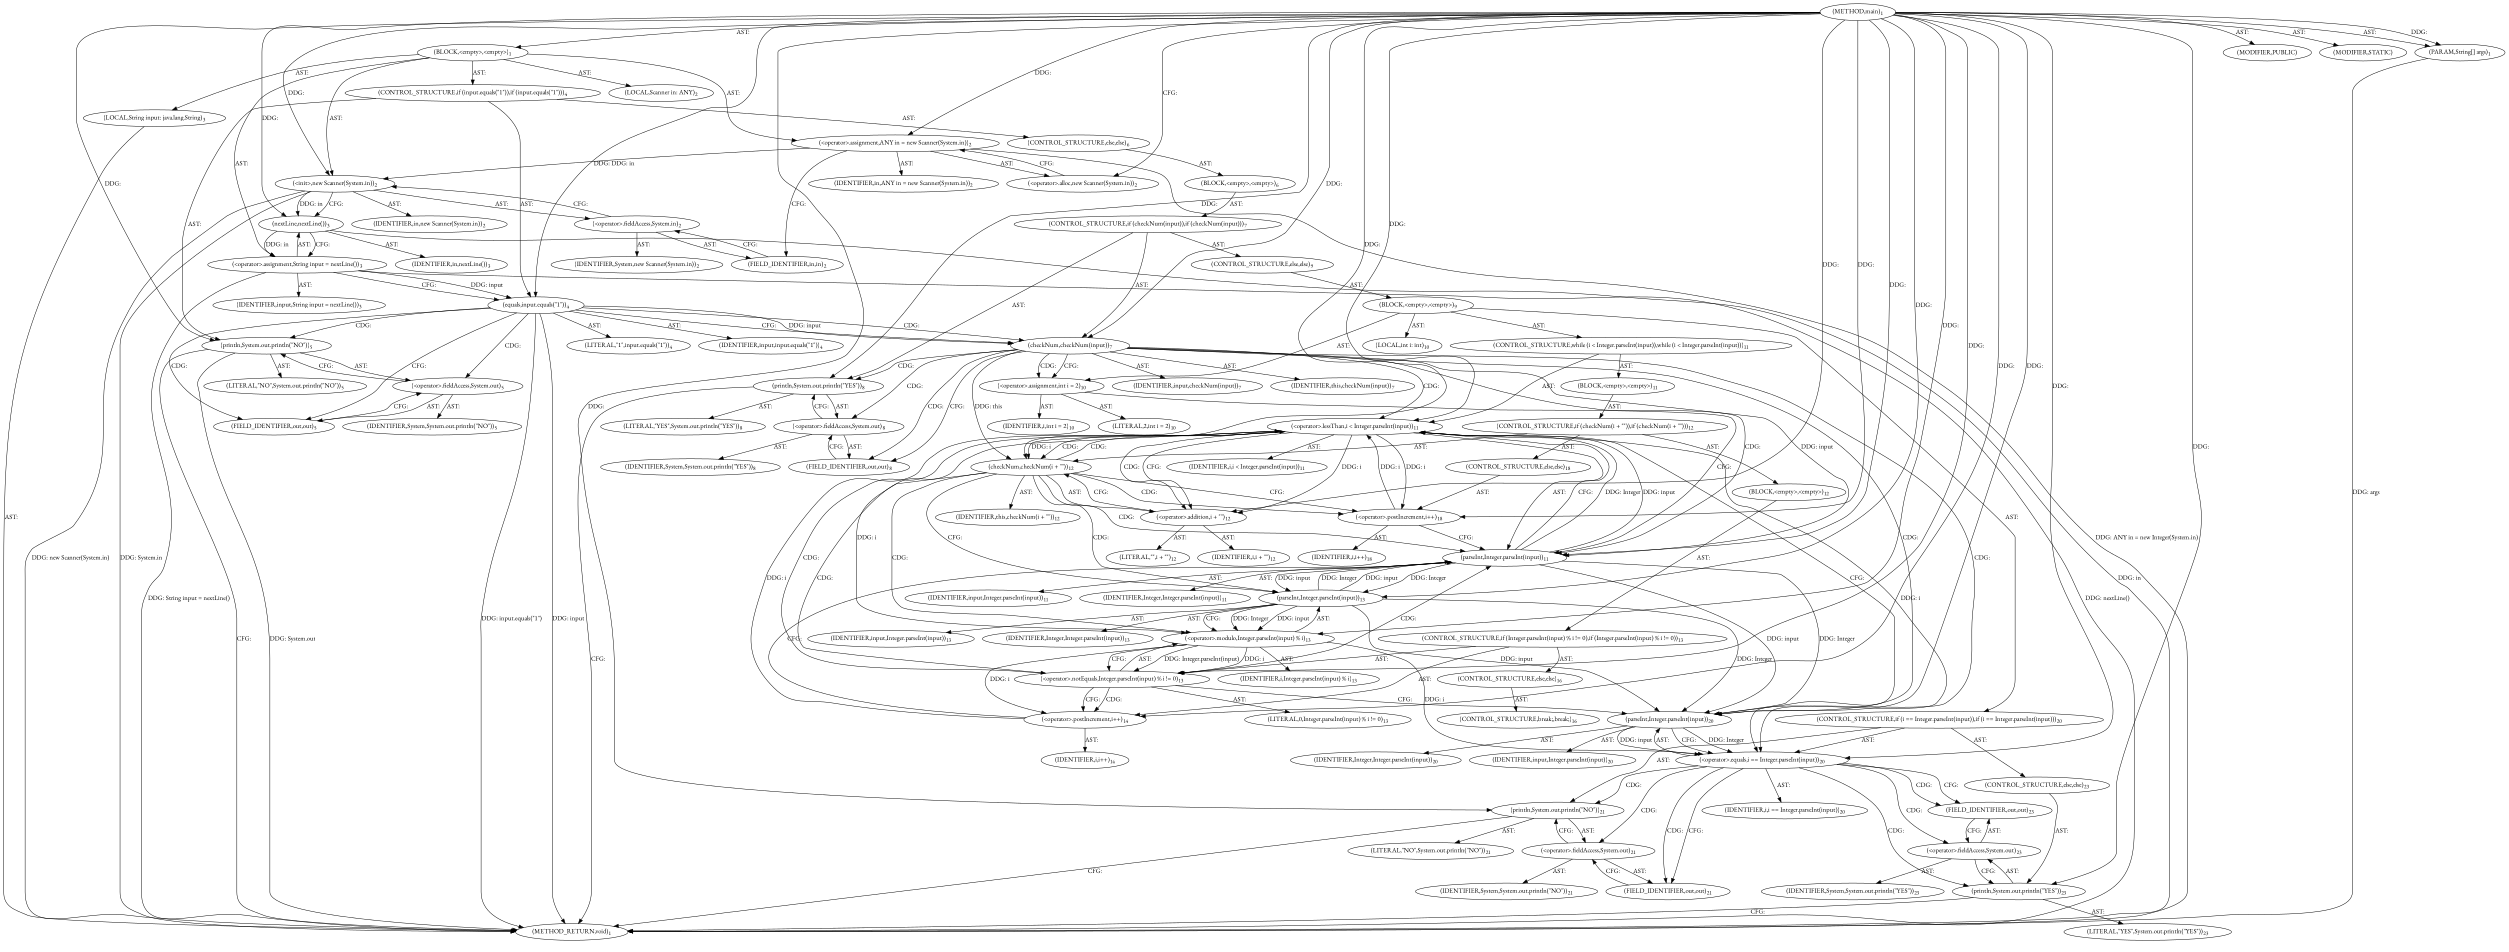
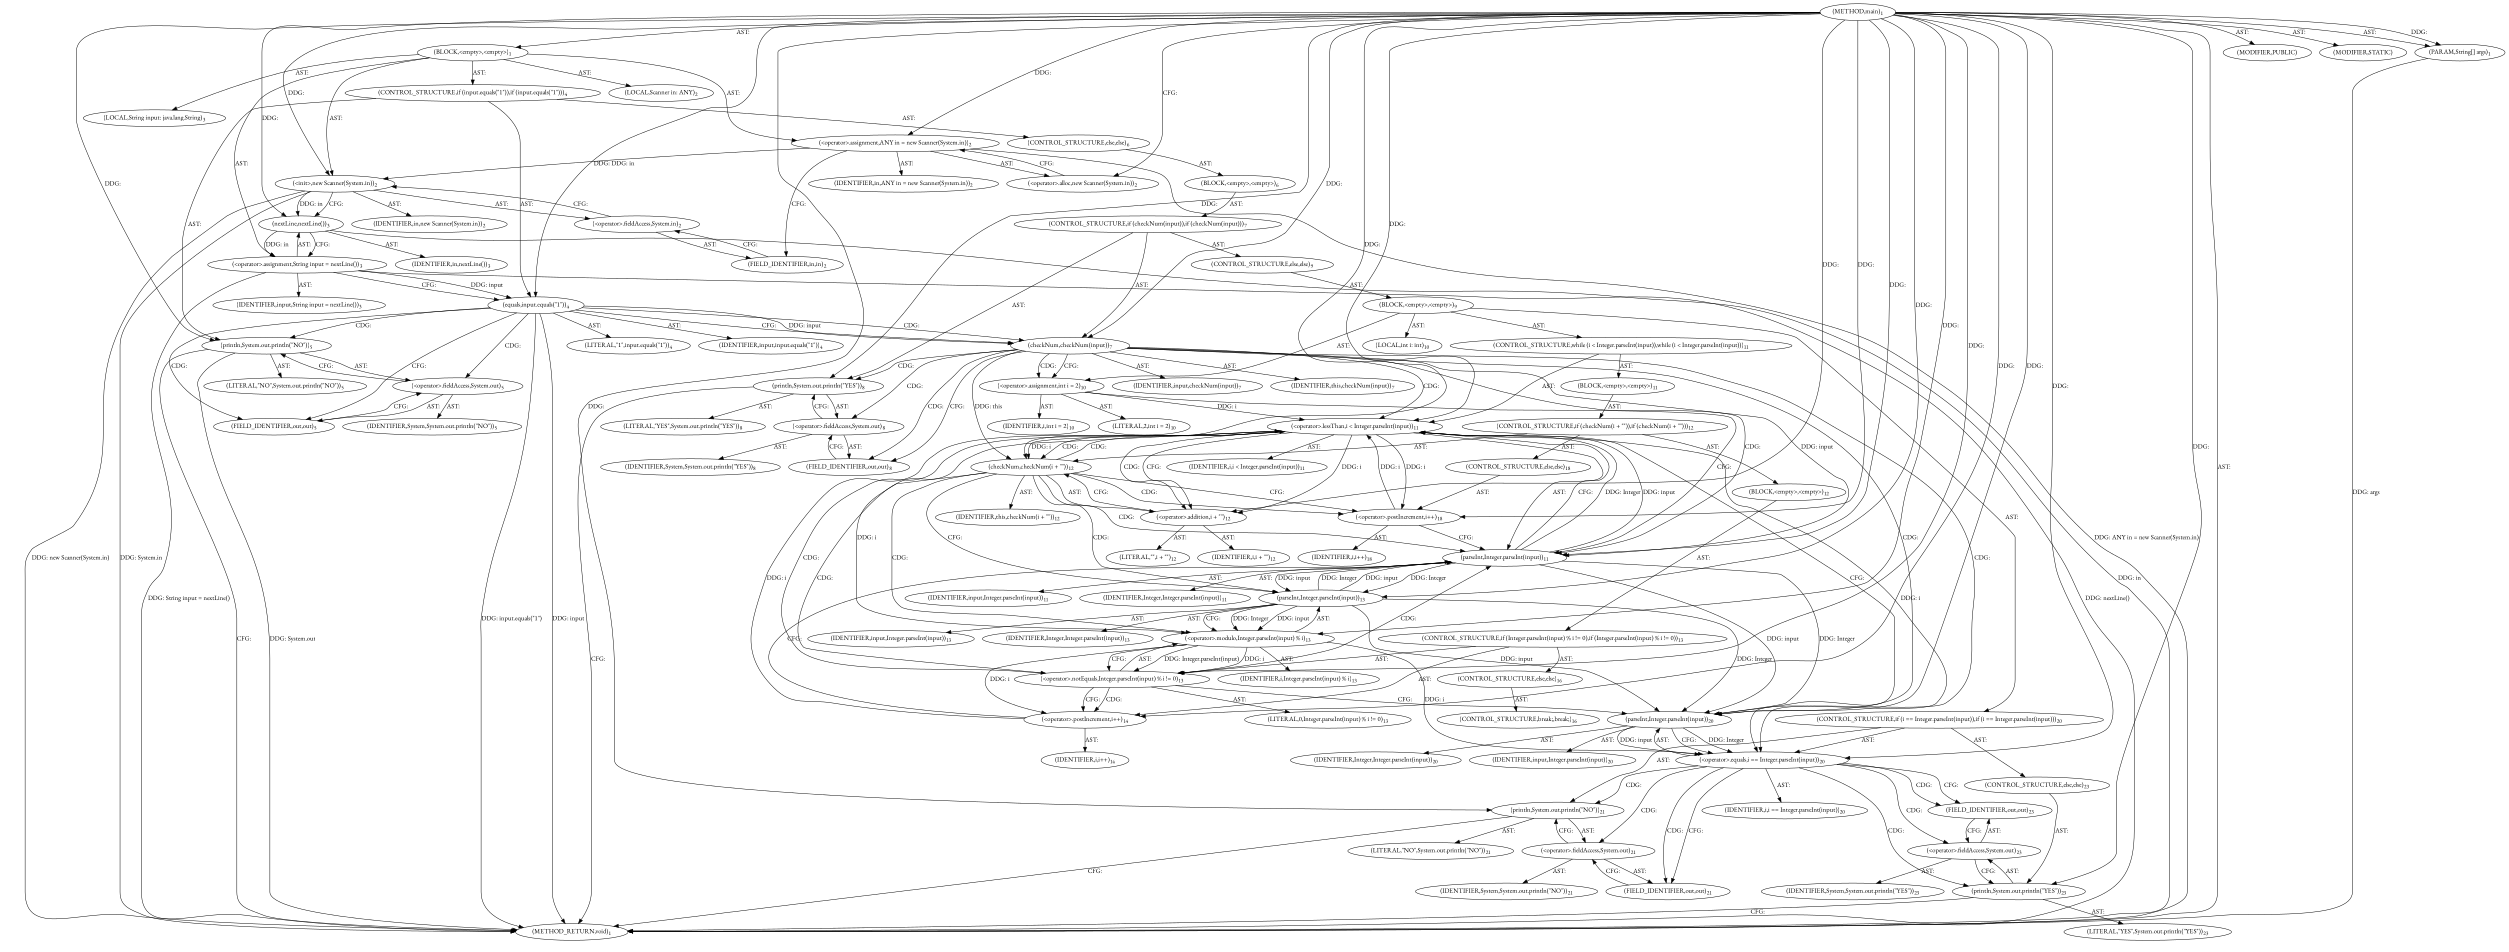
  digraph {
    fontname="EB Garamond"
    node [fontname="EB Garamond"]
    edge [fontname="EB Garamond"]
    n1 [label=<(METHOD,main)<SUB>1</SUB>>]
    n2 [label=<(PARAM,String[] args)<SUB>1</SUB>>]
    n3 [label=<(BLOCK,&lt;empty&gt;,&lt;empty&gt;)<SUB>1</SUB>>]
    n4 [label=<(&lt;operator&gt;.assignment,ANY in = new Scanner(System.in))<SUB>2</SUB>>]
    n5 [label=<(&lt;operator&gt;.alloc,new Scanner(System.in))<SUB>2</SUB>>]
    n6 [label=<(&lt;init&gt;,new Scanner(System.in))<SUB>2</SUB>>]
    n7 [label=<(nextLine,nextLine())<SUB>3</SUB>>]
    n8 [label=<(equals,input.equals(&quot;1&quot;))<SUB>4</SUB>>]
    n9 [label=<(println,System.out.println(&quot;NO&quot;))<SUB>5</SUB>>]
    n10 [label=<(checkNum,checkNum(input))<SUB>7</SUB>>]
    n11 [label=<(println,System.out.println(&quot;YES&quot;))<SUB>8</SUB>>]
    n12 [label=<(&lt;operator&gt;.lessThan,i &lt; Integer.parseInt(input))<SUB>11</SUB>>]
    n13 [label=<(parseInt,Integer.parseInt(input))<SUB>11</SUB>>]
    n14 [label=<(checkNum,checkNum(i + &quot;&quot;))<SUB>12</SUB>>]
    n15 [label=<(&lt;operator&gt;.addition,i + &quot;&quot;)<SUB>12</SUB>>]
    n16 [label=<(&lt;operator&gt;.notEquals,Integer.parseInt(input) % i != 0)<SUB>13</SUB>>]
    n17 [label=<(&lt;operator&gt;.modulo,Integer.parseInt(input) % i)<SUB>13</SUB>>]
    n18 [label=<(parseInt,Integer.parseInt(input))<SUB>13</SUB>>]
    n19 [label=<(&lt;operator&gt;.postIncrement,i++)<SUB>14</SUB>>]
    n20 [label=<(&lt;operator&gt;.postIncrement,i++)<SUB>18</SUB>>]
    n21 [label=<(&lt;operator&gt;.equals,i == Integer.parseInt(input))<SUB>20</SUB>>]
    n22 [label=<(parseInt,Integer.parseInt(input))<SUB>20</SUB>>]
    n23 [label=<(println,System.out.println(&quot;NO&quot;))<SUB>21</SUB>>]
    n24 [label=<(println,System.out.println(&quot;YES&quot;))<SUB>23</SUB>>]
    n25 [label=<(MODIFIER,PUBLIC)>]
    n26 [label=<(MODIFIER,STATIC)>]
    n27 [label=<(METHOD_RETURN,void)<SUB>1</SUB>>]
    n28 [label=<(LOCAL,Scanner in: ANY)<SUB>2</SUB>>]
    n29 [label=<(LOCAL,String input: java.lang.String)<SUB>3</SUB>>]
    n30 [label=<(&lt;operator&gt;.assignment,String input = nextLine())<SUB>3</SUB>>]
    n31 [label=<(CONTROL_STRUCTURE,if (input.equals(&quot;1&quot;)),if (input.equals(&quot;1&quot;)))<SUB>4</SUB>>]
    n32 [label=<(IDENTIFIER,in,ANY in = new Scanner(System.in))<SUB>2</SUB>>]
    n33 [label=<(FIELD_IDENTIFIER,in,in)<SUB>2</SUB>>]
    n34 [label=<(IDENTIFIER,in,new Scanner(System.in))<SUB>2</SUB>>]
    n35 [label=<(&lt;operator&gt;.fieldAccess,System.in)<SUB>2</SUB>>]
    n36 [label=<(IDENTIFIER,in,nextLine())<SUB>3</SUB>>]
    n37 [label=<(IDENTIFIER,input,input.equals(&quot;1&quot;))<SUB>4</SUB>>]
    n38 [label=<(LITERAL,&quot;1&quot;,input.equals(&quot;1&quot;))<SUB>4</SUB>>]
    n39 [label=<(&lt;operator&gt;.fieldAccess,System.out)<SUB>5</SUB>>]
    n40 [label=<(FIELD_IDENTIFIER,out,out)<SUB>5</SUB>>]
    n41 [label=<(LITERAL,&quot;NO&quot;,System.out.println(&quot;NO&quot;))<SUB>5</SUB>>]
    n42 [label=<(&lt;operator&gt;.assignment,int i = 2)<SUB>10</SUB>>]
    n43 [label=<(IDENTIFIER,this,checkNum(input))<SUB>7</SUB>>]
    n44 [label=<(IDENTIFIER,input,checkNum(input))<SUB>7</SUB>>]
    n45 [label=<(&lt;operator&gt;.fieldAccess,System.out)<SUB>8</SUB>>]
    n46 [label=<(FIELD_IDENTIFIER,out,out)<SUB>8</SUB>>]
    n47 [label=<(LITERAL,&quot;YES&quot;,System.out.println(&quot;YES&quot;))<SUB>8</SUB>>]
    n48 [label=<(IDENTIFIER,i,int i = 2)<SUB>10</SUB>>]
    n49 [label=<(LITERAL,2,int i = 2)<SUB>10</SUB>>]
    n50 [label=<(IDENTIFIER,i,i &lt; Integer.parseInt(input))<SUB>11</SUB>>]
    n51 [label=<(IDENTIFIER,Integer,Integer.parseInt(input))<SUB>11</SUB>>]
    n52 [label=<(IDENTIFIER,input,Integer.parseInt(input))<SUB>11</SUB>>]
    n53 [label=<(IDENTIFIER,this,checkNum(i + &quot;&quot;))<SUB>12</SUB>>]
    n54 [label=<(IDENTIFIER,i,i + &quot;&quot;)<SUB>12</SUB>>]
    n55 [label=<(LITERAL,&quot;&quot;,i + &quot;&quot;)<SUB>12</SUB>>]
    n56 [label=<(LITERAL,0,Integer.parseInt(input) % i != 0)<SUB>13</SUB>>]
    n57 [label=<(IDENTIFIER,i,Integer.parseInt(input) % i)<SUB>13</SUB>>]
    n58 [label=<(IDENTIFIER,Integer,Integer.parseInt(input))<SUB>13</SUB>>]
    n59 [label=<(IDENTIFIER,input,Integer.parseInt(input))<SUB>13</SUB>>]
    n60 [label=<(IDENTIFIER,i,i++)<SUB>14</SUB>>]
    n61 [label=<(IDENTIFIER,i,i++)<SUB>18</SUB>>]
    n62 [label=<(IDENTIFIER,i,i == Integer.parseInt(input))<SUB>20</SUB>>]
    n63 [label=<(&lt;operator&gt;.fieldAccess,System.out)<SUB>21</SUB>>]
    n64 [label=<(FIELD_IDENTIFIER,out,out)<SUB>21</SUB>>]
    n65 [label=<(&lt;operator&gt;.fieldAccess,System.out)<SUB>23</SUB>>]
    n66 [label=<(FIELD_IDENTIFIER,out,out)<SUB>23</SUB>>]
    n67 [label=<(IDENTIFIER,Integer,Integer.parseInt(input))<SUB>20</SUB>>]
    n68 [label=<(IDENTIFIER,input,Integer.parseInt(input))<SUB>20</SUB>>]
    n69 [label=<(LITERAL,&quot;NO&quot;,System.out.println(&quot;NO&quot;))<SUB>21</SUB>>]
    n70 [label=<(LITERAL,&quot;YES&quot;,System.out.println(&quot;YES&quot;))<SUB>23</SUB>>]
    n71 [label=<(IDENTIFIER,input,String input = nextLine())<SUB>3</SUB>>]
    n72 [label=<(CONTROL_STRUCTURE,else,else)<SUB>6</SUB>>]
-   n73 [label=<(IDENTIFIER,System,new Scanner(System.in))<SUB>2</SUB>>]
    n74 [label=<(BLOCK,&lt;empty&gt;,&lt;empty&gt;)<SUB>6</SUB>>]
    n75 [label=<(IDENTIFIER,System,System.out.println(&quot;NO&quot;))<SUB>5</SUB>>]
    n76 [label=<(CONTROL_STRUCTURE,if (checkNum(input)),if (checkNum(input)))<SUB>7</SUB>>]
    n77 [label=<(CONTROL_STRUCTURE,else,else)<SUB>9</SUB>>]
    n78 [label=<(BLOCK,&lt;empty&gt;,&lt;empty&gt;)<SUB>9</SUB>>]
    n79 [label=<(IDENTIFIER,System,System.out.println(&quot;YES&quot;))<SUB>8</SUB>>]
    n80 [label=<(LOCAL,int i: int)<SUB>10</SUB>>]
    n81 [label=<(CONTROL_STRUCTURE,while (i &lt; Integer.parseInt(input)),while (i &lt; Integer.parseInt(input)))<SUB>11</SUB>>]
    n82 [label=<(CONTROL_STRUCTURE,if (i == Integer.parseInt(input)),if (i == Integer.parseInt(input)))<SUB>20</SUB>>]
    n83 [label=<(BLOCK,&lt;empty&gt;,&lt;empty&gt;)<SUB>11</SUB>>]
    n84 [label=<(CONTROL_STRUCTURE,else,else)<SUB>23</SUB>>]
    n85 [label=<(CONTROL_STRUCTURE,if (checkNum(i + &quot;&quot;)),if (checkNum(i + &quot;&quot;)))<SUB>12</SUB>>]
    n86 [label=<(BLOCK,&lt;empty&gt;,&lt;empty&gt;)<SUB>12</SUB>>]
    n87 [label=<(CONTROL_STRUCTURE,else,else)<SUB>18</SUB>>]
    n88 [label=<(CONTROL_STRUCTURE,if (Integer.parseInt(input) % i != 0),if (Integer.parseInt(input) % i != 0))<SUB>13</SUB>>]
    n89 [label=<(CONTROL_STRUCTURE,else,else)<SUB>16</SUB>>]
    n90 [label=<(CONTROL_STRUCTURE,break;,break;)<SUB>16</SUB>>]
    n91 [label=<(IDENTIFIER,System,System.out.println(&quot;NO&quot;))<SUB>21</SUB>>]
    n92 [label=<(IDENTIFIER,System,System.out.println(&quot;YES&quot;))<SUB>23</SUB>>]
    n1 -> n2 [label="AST: "]
    n1 -> n2 [label="DDG: "]
    n1 -> n3 [label="AST: "]
    n1 -> n4 [label="DDG: "]
    n1 -> n5 [label="CFG: "]
    n1 -> n6 [label="DDG: "]
    n1 -> n7 [label="DDG: "]
    n1 -> n8 [label="DDG: "]
    n1 -> n9 [label="DDG: "]
    n1 -> n10 [label="DDG: "]
    n1 -> n11 [label="DDG: "]
    n1 -> n12 [label="DDG: "]
    n1 -> n13 [label="DDG: "]
    n1 -> n14 [label="DDG: "]
    n1 -> n15 [label="DDG: "]
    n1 -> n16 [label="DDG: "]
    n1 -> n17 [label="DDG: "]
    n1 -> n18 [label="DDG: "]
    n1 -> n19 [label="DDG: "]
    n1 -> n20 [label="DDG: "]
    n1 -> n21 [label="DDG: "]
    n1 -> n22 [label="DDG: "]
    n1 -> n23 [label="DDG: "]
    n1 -> n24 [label="DDG: "]
    n1 -> n25 [label="AST: "]
    n1 -> n26 [label="AST: "]
-   n29 -> n27 [label="AST: "]
+   n1 -> n27 [label="AST: "]
    n2 -> n27 [label="DDG: args"]
    n3 -> n4 [label="AST: "]
    n3 -> n6 [label="AST: "]
    n3 -> n28 [label="AST: "]
    n3 -> n29 [label="AST: "]
    n3 -> n30 [label="AST: "]
    n3 -> n31 [label="AST: "]
    n4 -> n5 [label="AST: "]
    n4 -> n6 [label="DDG: in"]
-   n4 -> n27 [label="DDG: ANY in = new Integer(System.in)"]
+   n4 -> n27 [label="DDG: ANY in = new Scanner(System.in)"]
    n4 -> n32 [label="AST: "]
    n4 -> n33 [label="CFG: "]
    n5 -> n4 [label="CFG: "]
    n6 -> n7 [label="CFG: "]
    n6 -> n7 [label="DDG: in"]
    n6 -> n27 [label="DDG: System.in"]
    n6 -> n27 [label="DDG: new Scanner(System.in)"]
    n6 -> n34 [label="AST: "]
    n6 -> n35 [label="AST: "]
    n7 -> n27 [label="DDG: in"]
    n7 -> n30 [label="CFG: "]
    n7 -> n30 [label="DDG: in"]
    n7 -> n36 [label="AST: "]
    n8 -> n9 [label="CDG: "]
    n8 -> n10 [label="CFG: "]
    n8 -> n10 [label="DDG: input"]
    n8 -> n10 [label="CDG: "]
    n8 -> n27 [label="DDG: input"]
    n8 -> n27 [label="DDG: input.equals(&quot;1&quot;)"]
    n8 -> n37 [label="AST: "]
    n8 -> n38 [label="AST: "]
    n8 -> n39 [label="CDG: "]
    n8 -> n40 [label="CFG: "]
    n8 -> n40 [label="CDG: "]
    n9 -> n27 [label="CFG: "]
    n9 -> n27 [label="DDG: System.out"]
    n9 -> n39 [label="AST: "]
    n9 -> n41 [label="AST: "]
    n10 -> n11 [label="CDG: "]
    n10 -> n12 [label="CDG: "]
    n10 -> n13 [label="DDG: input"]
    n10 -> n13 [label="CDG: "]
    n10 -> n14 [label="DDG: this"]
    n10 -> n21 [label="CDG: "]
    n10 -> n22 [label="CDG: "]
    n10 -> n42 [label="CFG: "]
    n10 -> n42 [label="CDG: "]
    n10 -> n43 [label="AST: "]
    n10 -> n44 [label="AST: "]
    n10 -> n45 [label="CDG: "]
    n10 -> n46 [label="CFG: "]
    n10 -> n46 [label="CDG: "]
    n11 -> n27 [label="CFG: "]
    n11 -> n45 [label="AST: "]
    n11 -> n47 [label="AST: "]
    n12 -> n13 [label="AST: "]
    n12 -> n14 [label="DDG: i"]
    n12 -> n14 [label="CDG: "]
    n12 -> n15 [label="CFG: "]
    n12 -> n15 [label="DDG: i"]
    n12 -> n15 [label="CDG: "]
    n12 -> n17 [label="DDG: i"]
    n12 -> n20 [label="DDG: i"]
    n12 -> n21 [label="DDG: i"]
    n12 -> n22 [label="CFG: "]
    n12 -> n50 [label="AST: "]
    n13 -> n12 [label="CFG: "]
    n13 -> n12 [label="DDG: Integer"]
    n13 -> n12 [label="DDG: input"]
    n13 -> n18 [label="DDG: Integer"]
    n13 -> n18 [label="DDG: input"]
    n13 -> n22 [label="DDG: Integer"]
    n13 -> n22 [label="DDG: input"]
    n13 -> n51 [label="AST: "]
    n13 -> n52 [label="AST: "]
    n14 -> n12 [label="CDG: "]
    n14 -> n13 [label="CDG: "]
    n14 -> n15 [label="AST: "]
    n14 -> n16 [label="CDG: "]
    n14 -> n17 [label="CDG: "]
    n14 -> n18 [label="CFG: "]
    n14 -> n18 [label="CDG: "]
    n14 -> n20 [label="CFG: "]
    n14 -> n20 [label="CDG: "]
    n14 -> n53 [label="AST: "]
    n15 -> n14 [label="CFG: "]
    n15 -> n54 [label="AST: "]
    n15 -> n55 [label="AST: "]
    n16 -> n12 [label="CDG: "]
    n16 -> n13 [label="CDG: "]
    n16 -> n17 [label="AST: "]
    n16 -> n19 [label="CFG: "]
    n16 -> n19 [label="CDG: "]
    n16 -> n22 [label="CFG: "]
    n16 -> n56 [label="AST: "]
    n17 -> n16 [label="CFG: "]
    n17 -> n16 [label="DDG: Integer.parseInt(input)"]
    n17 -> n16 [label="DDG: i"]
    n17 -> n18 [label="AST: "]
    n17 -> n19 [label="DDG: i"]
    n17 -> n21 [label="DDG: i"]
    n17 -> n57 [label="AST: "]
    n18 -> n13 [label="DDG: Integer"]
    n18 -> n13 [label="DDG: input"]
    n18 -> n17 [label="CFG: "]
    n18 -> n17 [label="DDG: Integer"]
    n18 -> n17 [label="DDG: input"]
    n18 -> n22 [label="DDG: Integer"]
    n18 -> n22 [label="DDG: input"]
    n18 -> n58 [label="AST: "]
    n18 -> n59 [label="AST: "]
    n19 -> n12 [label="DDG: i"]
    n19 -> n13 [label="CFG: "]
    n19 -> n60 [label="AST: "]
    n20 -> n12 [label="DDG: i"]
    n20 -> n13 [label="CFG: "]
    n20 -> n61 [label="AST: "]
    n21 -> n22 [label="AST: "]
    n21 -> n23 [label="CDG: "]
    n21 -> n24 [label="CDG: "]
    n21 -> n62 [label="AST: "]
    n21 -> n63 [label="CDG: "]
    n21 -> n64 [label="CFG: "]
    n21 -> n64 [label="CDG: "]
    n21 -> n65 [label="CDG: "]
    n21 -> n66 [label="CFG: "]
    n21 -> n66 [label="CDG: "]
    n22 -> n21 [label="CFG: "]
    n22 -> n21 [label="DDG: Integer"]
    n22 -> n21 [label="DDG: input"]
    n22 -> n67 [label="AST: "]
    n22 -> n68 [label="AST: "]
    n23 -> n27 [label="CFG: "]
    n23 -> n63 [label="AST: "]
    n23 -> n69 [label="AST: "]
    n24 -> n27 [label="CFG: "]
    n24 -> n65 [label="AST: "]
    n24 -> n70 [label="AST: "]
    n30 -> n7 [label="AST: "]
    n30 -> n8 [label="CFG: "]
    n30 -> n8 [label="DDG: input"]
    n30 -> n27 [label="DDG: nextLine()"]
    n30 -> n27 [label="DDG: String input = nextLine()"]
    n30 -> n71 [label="AST: "]
    n31 -> n8 [label="AST: "]
    n31 -> n9 [label="AST: "]
    n31 -> n72 [label="AST: "]
    n33 -> n35 [label="CFG: "]
    n35 -> n6 [label="CFG: "]
    n35 -> n33 [label="AST: "]
-   n35 -> n73 [label="AST: "]
    n39 -> n9 [label="CFG: "]
    n39 -> n40 [label="AST: "]
    n39 -> n75 [label="AST: "]
    n40 -> n39 [label="CFG: "]
+   n42 -> n12 [label="DDG: i"]
    n42 -> n13 [label="CFG: "]
    n42 -> n48 [label="AST: "]
    n42 -> n49 [label="AST: "]
    n45 -> n11 [label="CFG: "]
    n45 -> n46 [label="AST: "]
    n45 -> n79 [label="AST: "]
    n46 -> n45 [label="CFG: "]
    n63 -> n23 [label="CFG: "]
    n63 -> n64 [label="AST: "]
    n63 -> n91 [label="AST: "]
    n64 -> n63 [label="CFG: "]
    n65 -> n24 [label="CFG: "]
    n65 -> n66 [label="AST: "]
    n65 -> n92 [label="AST: "]
    n66 -> n65 [label="CFG: "]
    n72 -> n74 [label="AST: "]
    n74 -> n76 [label="AST: "]
    n76 -> n10 [label="AST: "]
    n76 -> n11 [label="AST: "]
    n76 -> n77 [label="AST: "]
    n77 -> n78 [label="AST: "]
    n78 -> n42 [label="AST: "]
    n78 -> n80 [label="AST: "]
    n78 -> n81 [label="AST: "]
    n78 -> n82 [label="AST: "]
    n81 -> n12 [label="AST: "]
    n81 -> n83 [label="AST: "]
    n82 -> n21 [label="AST: "]
    n82 -> n23 [label="AST: "]
    n82 -> n84 [label="AST: "]
    n83 -> n85 [label="AST: "]
    n84 -> n24 [label="AST: "]
    n85 -> n14 [label="AST: "]
    n85 -> n86 [label="AST: "]
    n85 -> n87 [label="AST: "]
    n86 -> n88 [label="AST: "]
    n87 -> n20 [label="AST: "]
    n88 -> n16 [label="AST: "]
    n88 -> n19 [label="AST: "]
    n88 -> n89 [label="AST: "]
    n89 -> n90 [label="AST: "]
  }
